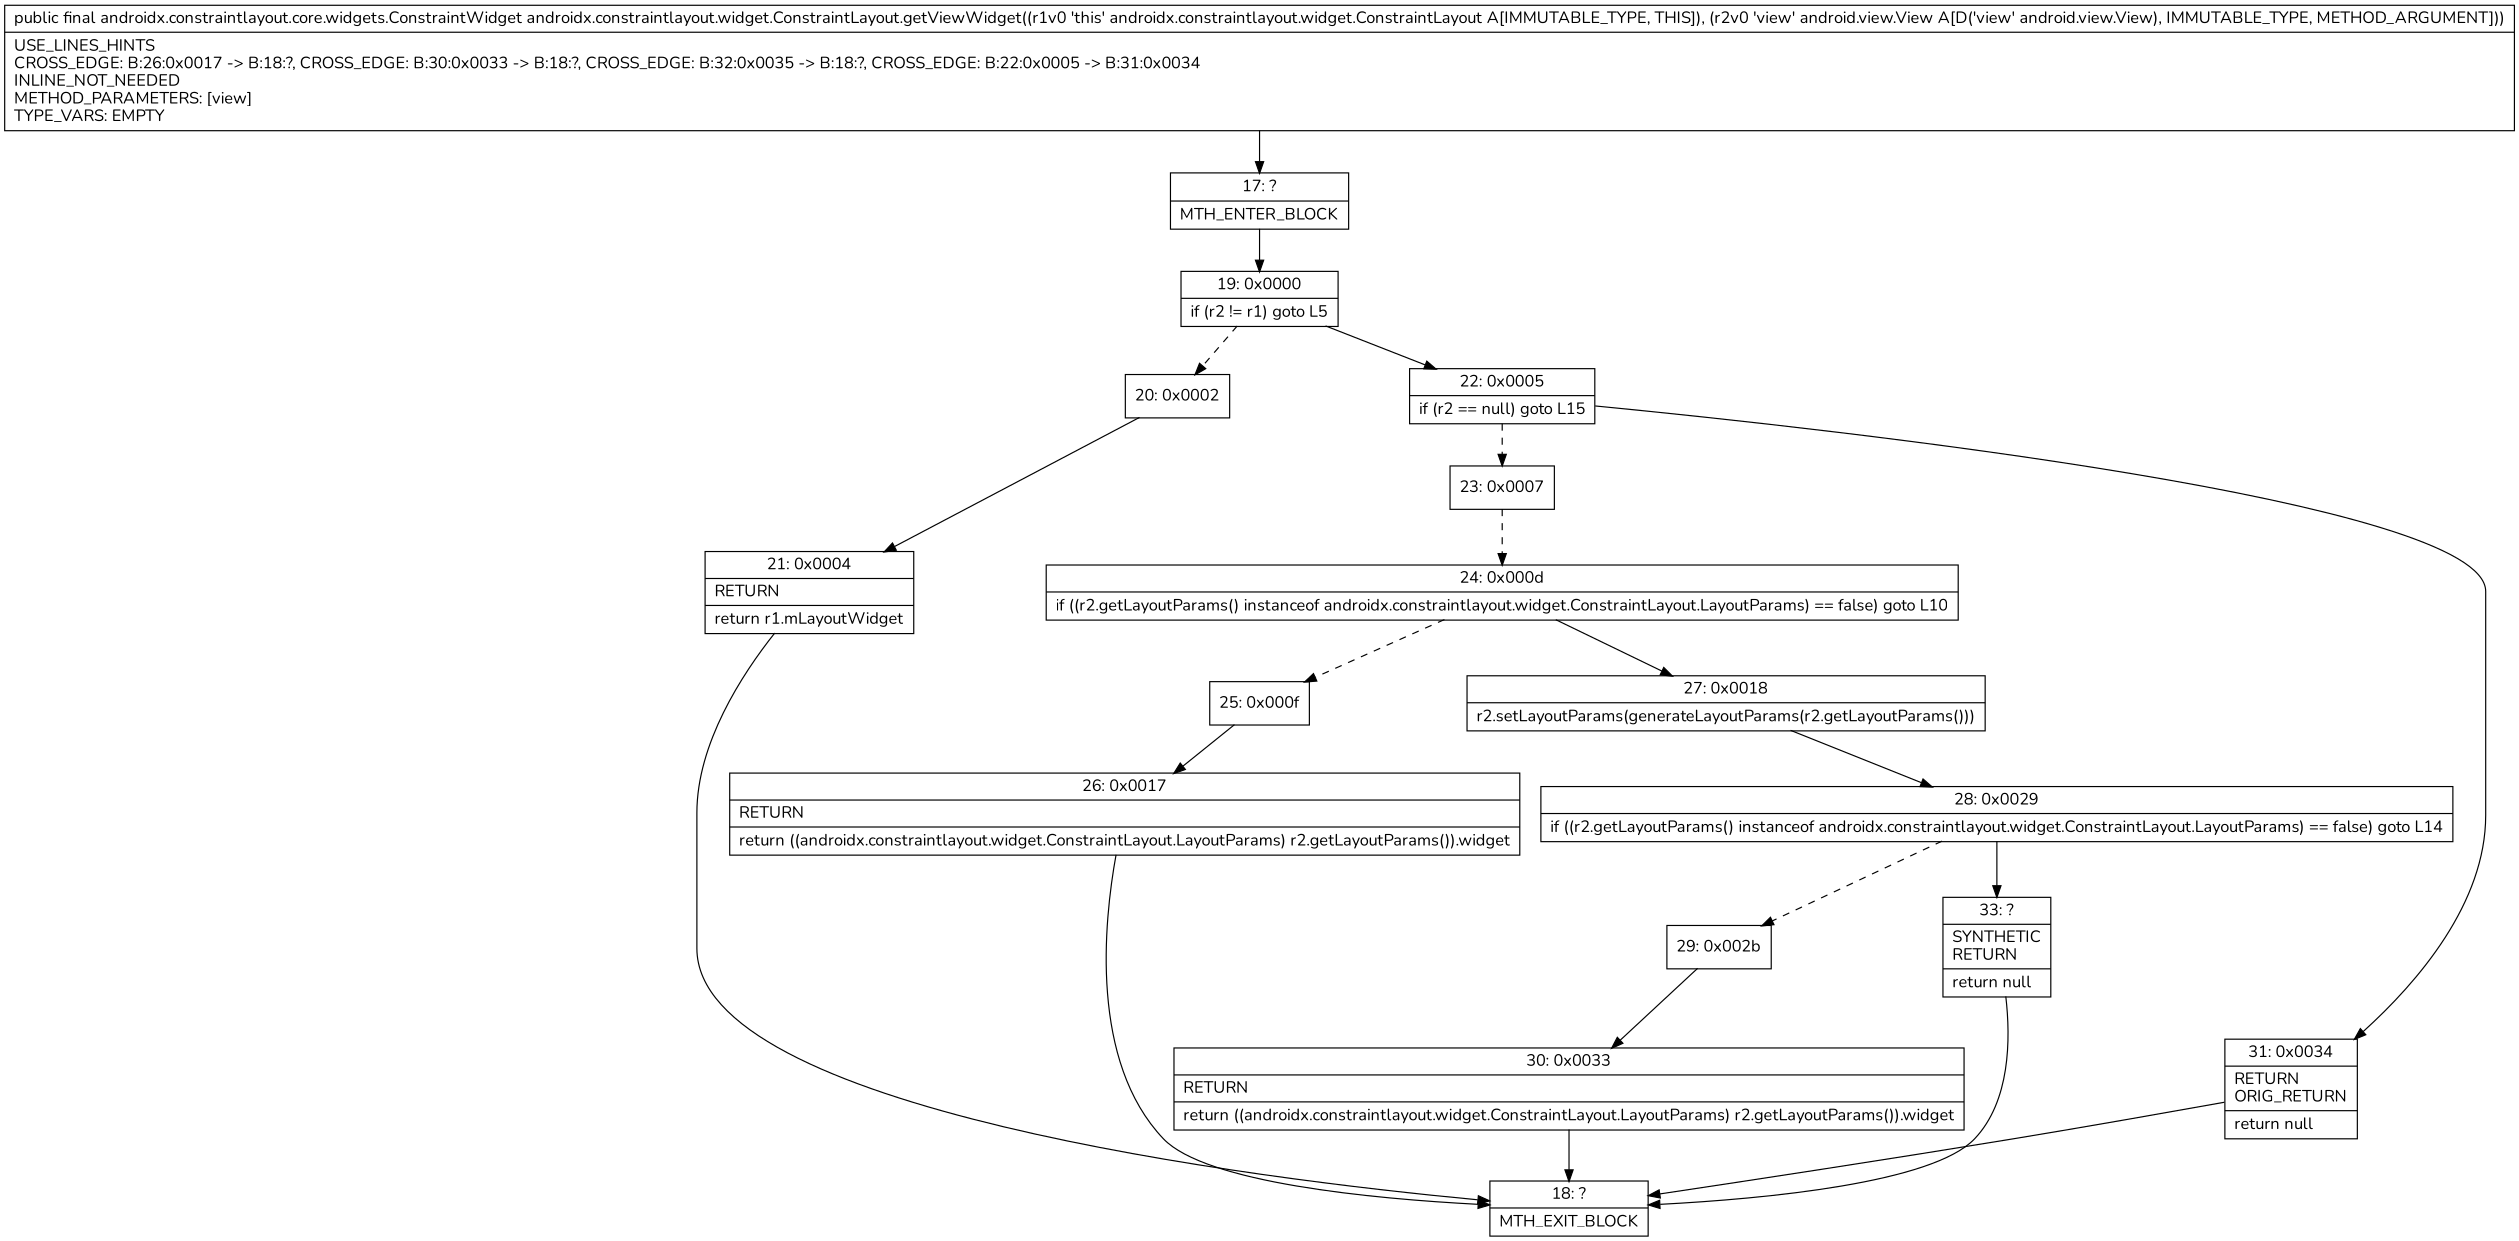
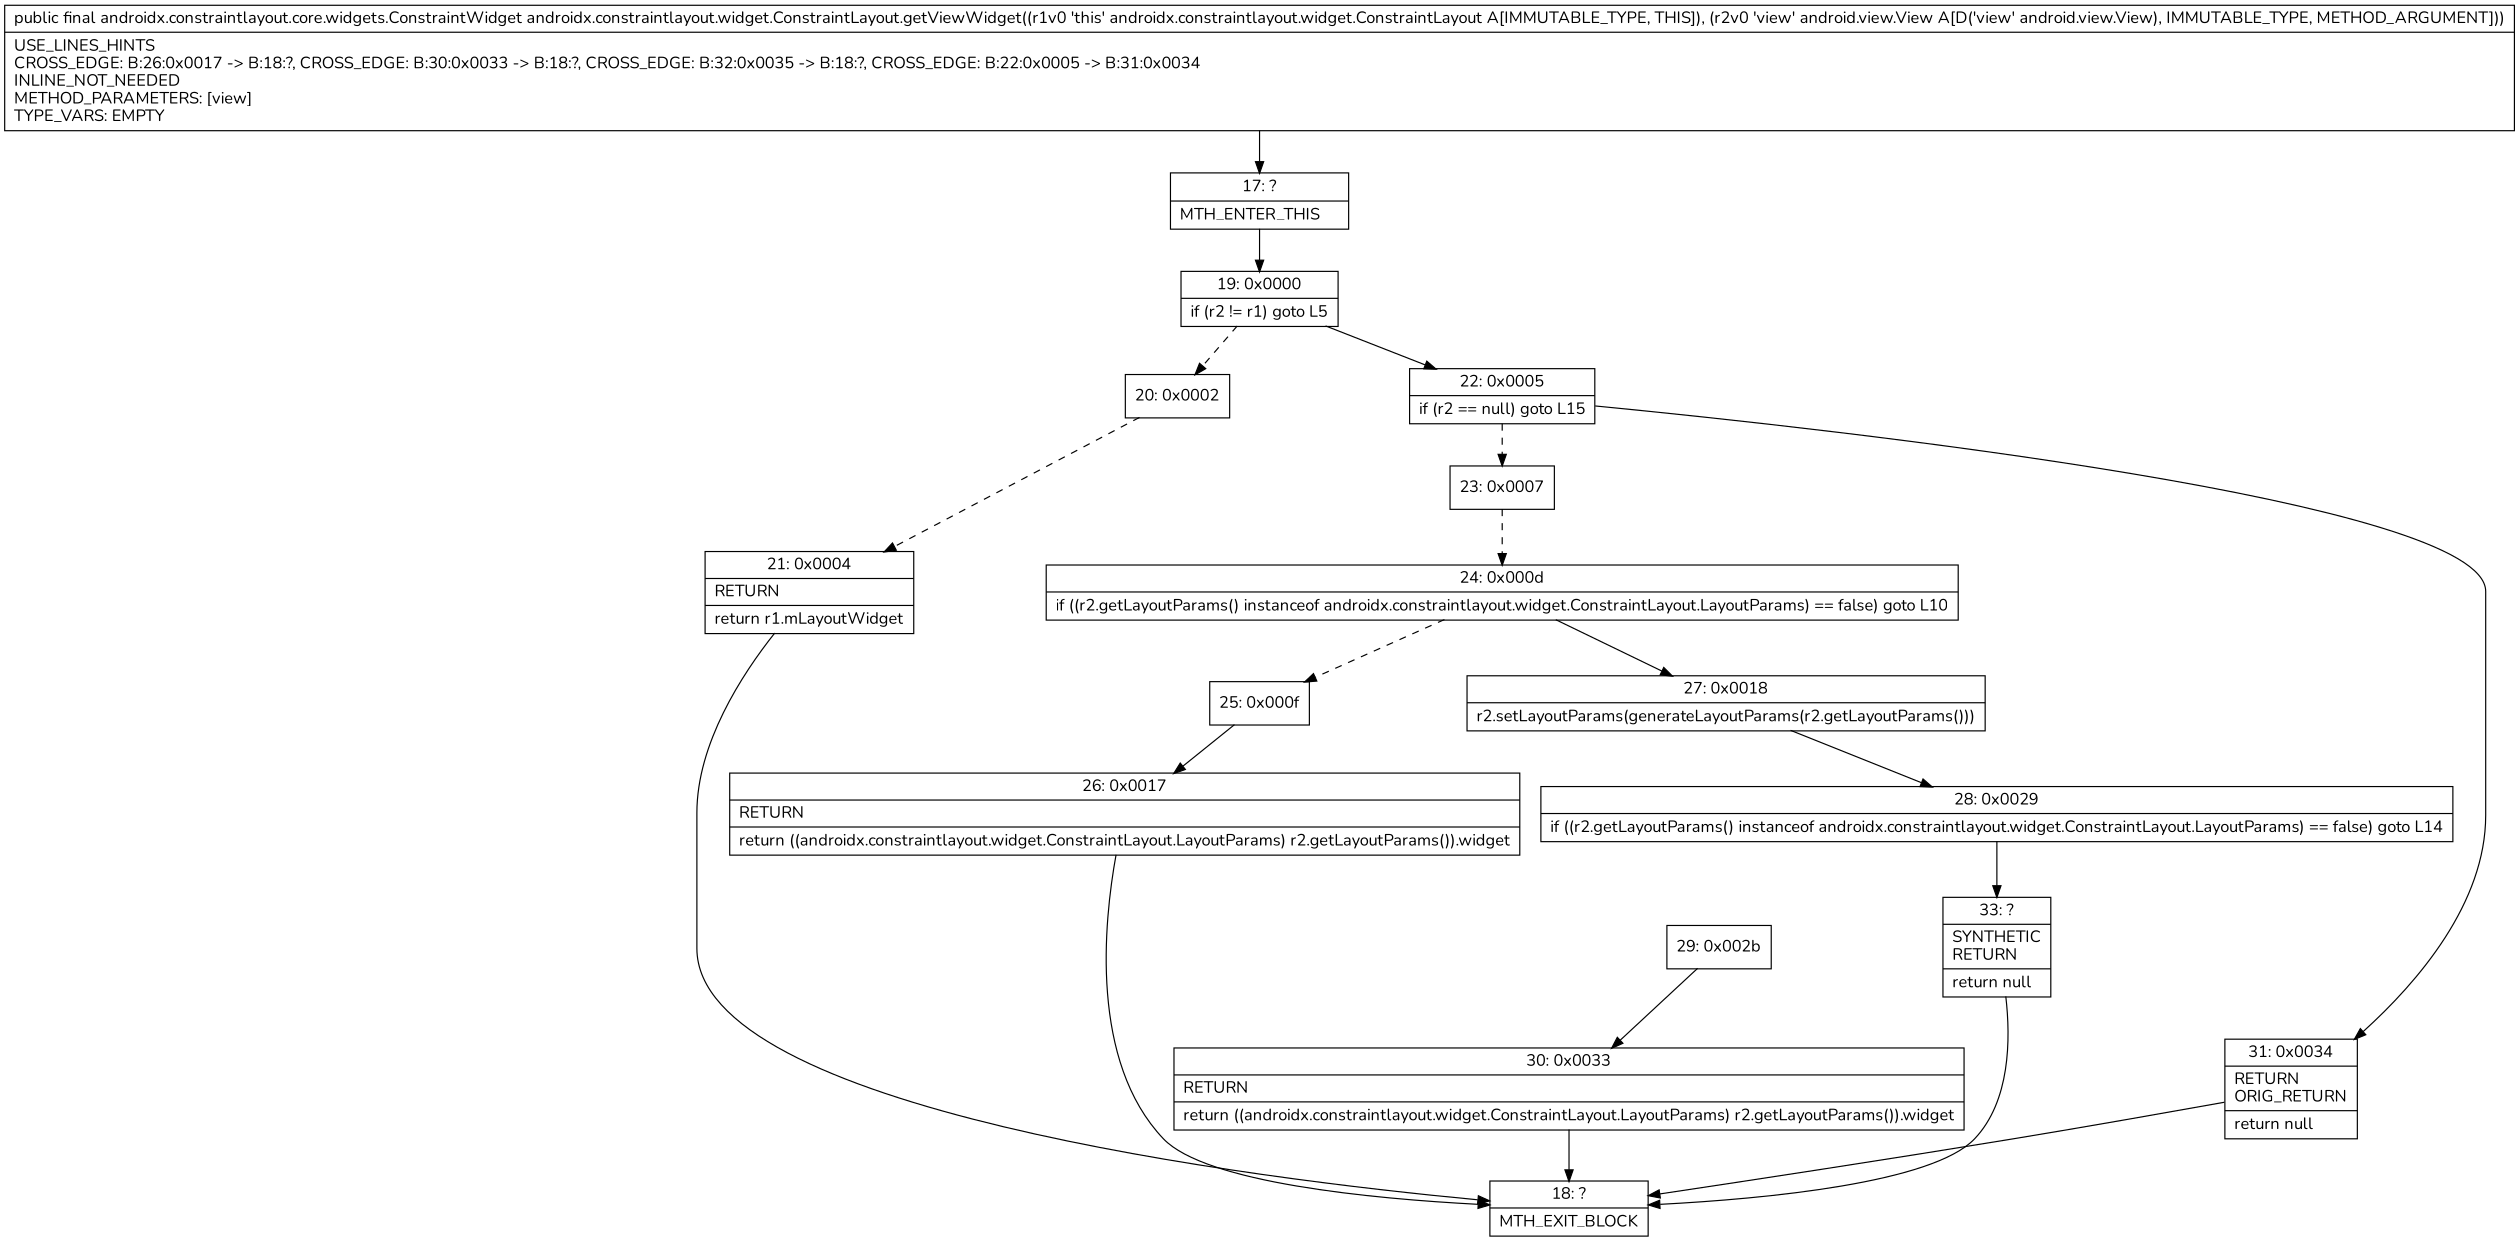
  digraph {
    fontname=Nunito
    node [fontname=Nunito shape=record]
    edge [fontname=Nunito]
-   n1 [label="{17\:\ ?|MTH_ENTER_BLOCK\l}"]
+   n1 [label="{17\:\ ?|MTH_ENTER_THIS\l}"]
    n2 [label="{19\:\ 0x0000|if (r2 != r1) goto L5\l}"]
    n3 [label="{20\:\ 0x0002}"]
    n4 [label="{22\:\ 0x0005|if (r2 == null) goto L15\l}"]
    n5 [label="{21\:\ 0x0004|RETURN\l|return r1.mLayoutWidget\l}"]
    n6 [label="{23\:\ 0x0007}"]
    n7 [label="{31\:\ 0x0034|RETURN\lORIG_RETURN\l|return null\l}"]
    n8 [label="{18\:\ ?|MTH_EXIT_BLOCK\l}"]
    n9 [label="{24\:\ 0x000d|if ((r2.getLayoutParams() instanceof androidx.constraintlayout.widget.ConstraintLayout.LayoutParams) == false) goto L10\l}"]
    n10 [label="{25\:\ 0x000f}"]
    n11 [label="{27\:\ 0x0018|r2.setLayoutParams(generateLayoutParams(r2.getLayoutParams()))\l}"]
    n12 [label="{26\:\ 0x0017|RETURN\l|return ((androidx.constraintlayout.widget.ConstraintLayout.LayoutParams) r2.getLayoutParams()).widget\l}"]
    n13 [label="{28\:\ 0x0029|if ((r2.getLayoutParams() instanceof androidx.constraintlayout.widget.ConstraintLayout.LayoutParams) == false) goto L14\l}"]
    n14 [label="{29\:\ 0x002b}"]
    n15 [label="{33\:\ ?|SYNTHETIC\lRETURN\l|return null\l}"]
    n16 [label="{30\:\ 0x0033|RETURN\l|return ((androidx.constraintlayout.widget.ConstraintLayout.LayoutParams) r2.getLayoutParams()).widget\l}"]
    n17 [label="{public final androidx.constraintlayout.core.widgets.ConstraintWidget androidx.constraintlayout.widget.ConstraintLayout.getViewWidget((r1v0 'this' androidx.constraintlayout.widget.ConstraintLayout A[IMMUTABLE_TYPE, THIS]), (r2v0 'view' android.view.View A[D('view' android.view.View), IMMUTABLE_TYPE, METHOD_ARGUMENT]))  | USE_LINES_HINTS\lCROSS_EDGE: B:26:0x0017 \-\> B:18:?, CROSS_EDGE: B:30:0x0033 \-\> B:18:?, CROSS_EDGE: B:32:0x0035 \-\> B:18:?, CROSS_EDGE: B:22:0x0005 \-\> B:31:0x0034\lINLINE_NOT_NEEDED\lMETHOD_PARAMETERS: [view]\lTYPE_VARS: EMPTY\l}"]
    n1 -> n2
    n2 -> n3 [style=dashed]
    n2 -> n4
-   n3 -> n5
+   n3 -> n5 [style=dashed]
    n4 -> n6 [style=dashed]
    n4 -> n7
    n5 -> n8
    n6 -> n9 [style=dashed]
    n7 -> n8
    n9 -> n10 [style=dashed]
    n9 -> n11
    n10 -> n12
    n11 -> n13
    n12 -> n8
-   n13 -> n14 [style=dashed]
    n13 -> n15
    n14 -> n16
    n15 -> n8
    n16 -> n8
    n17 -> n1
  }
